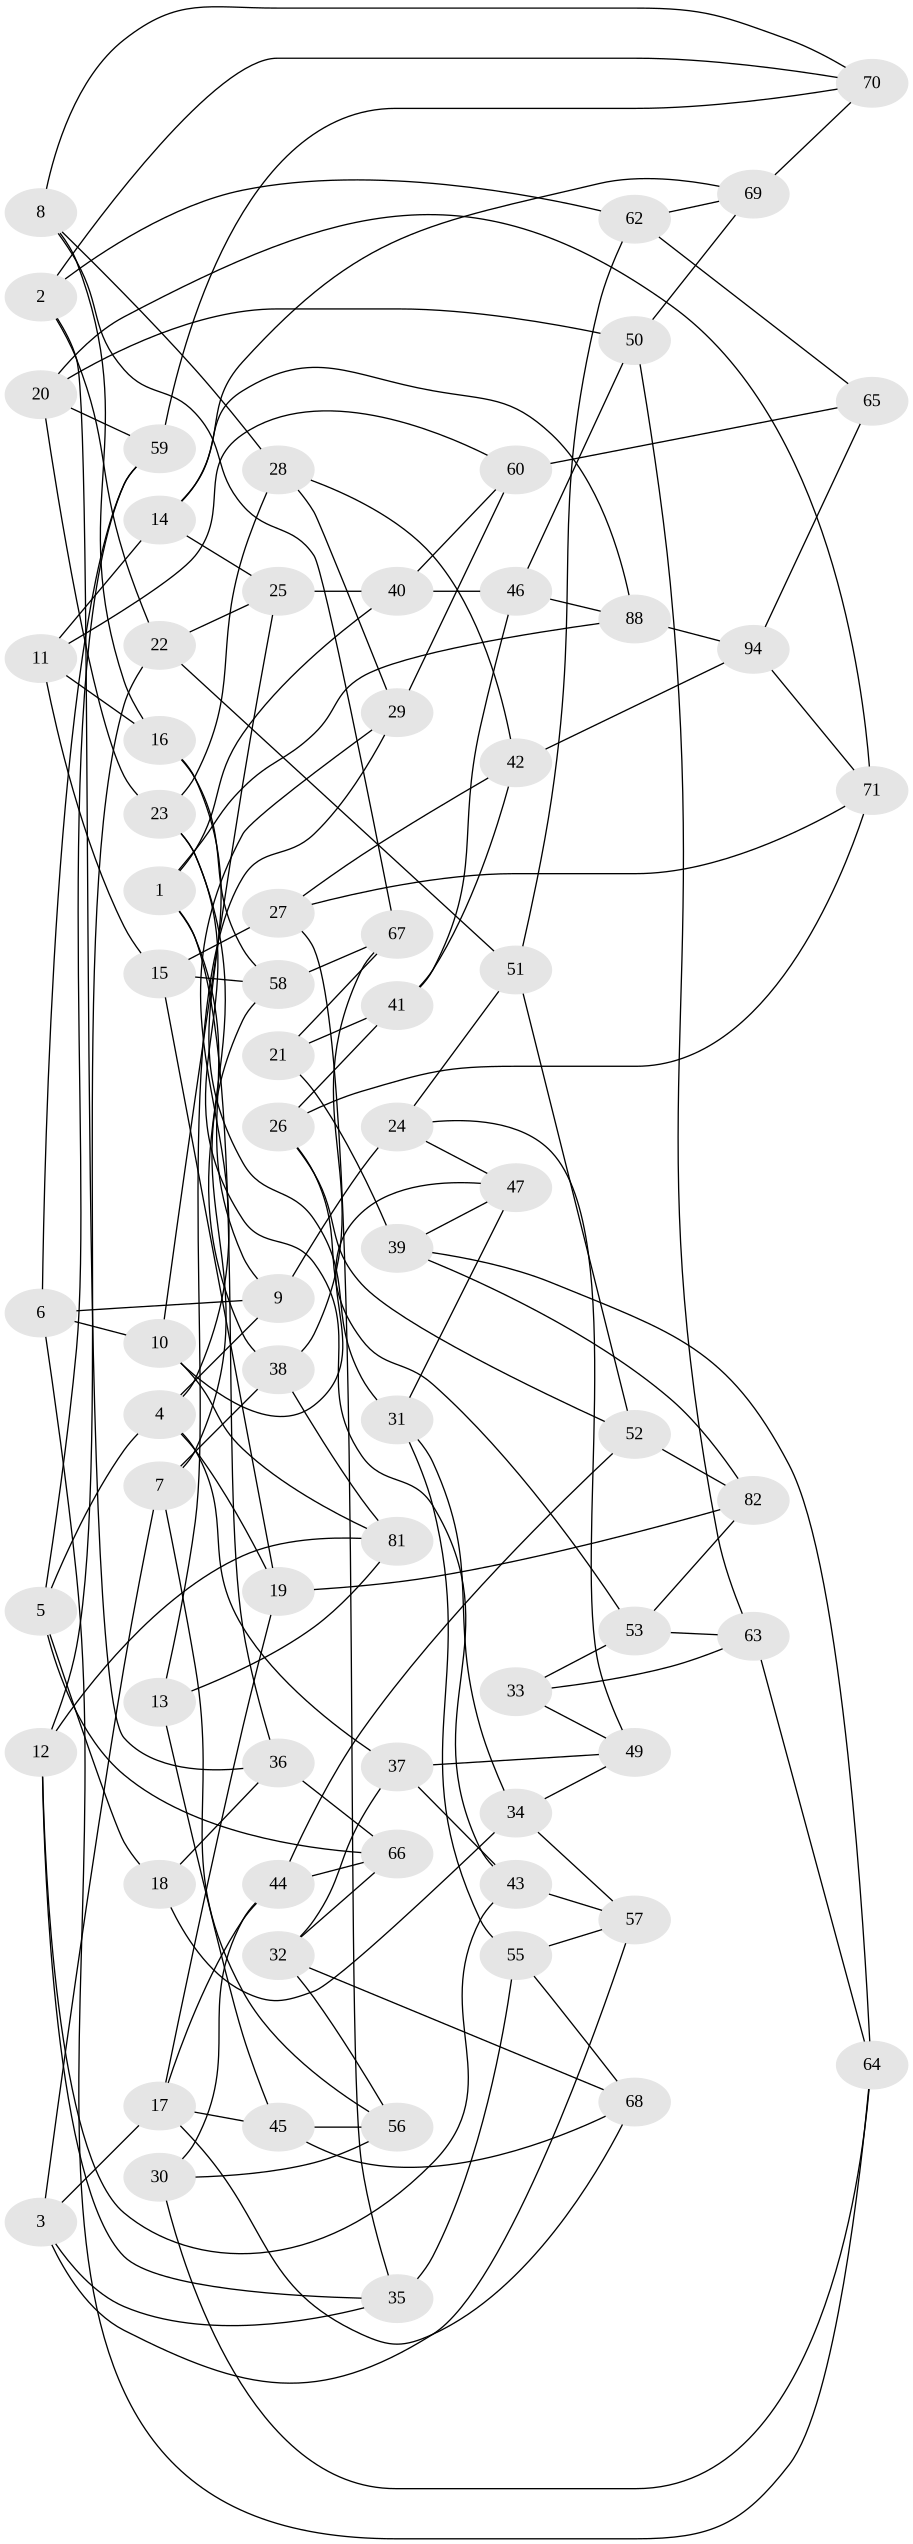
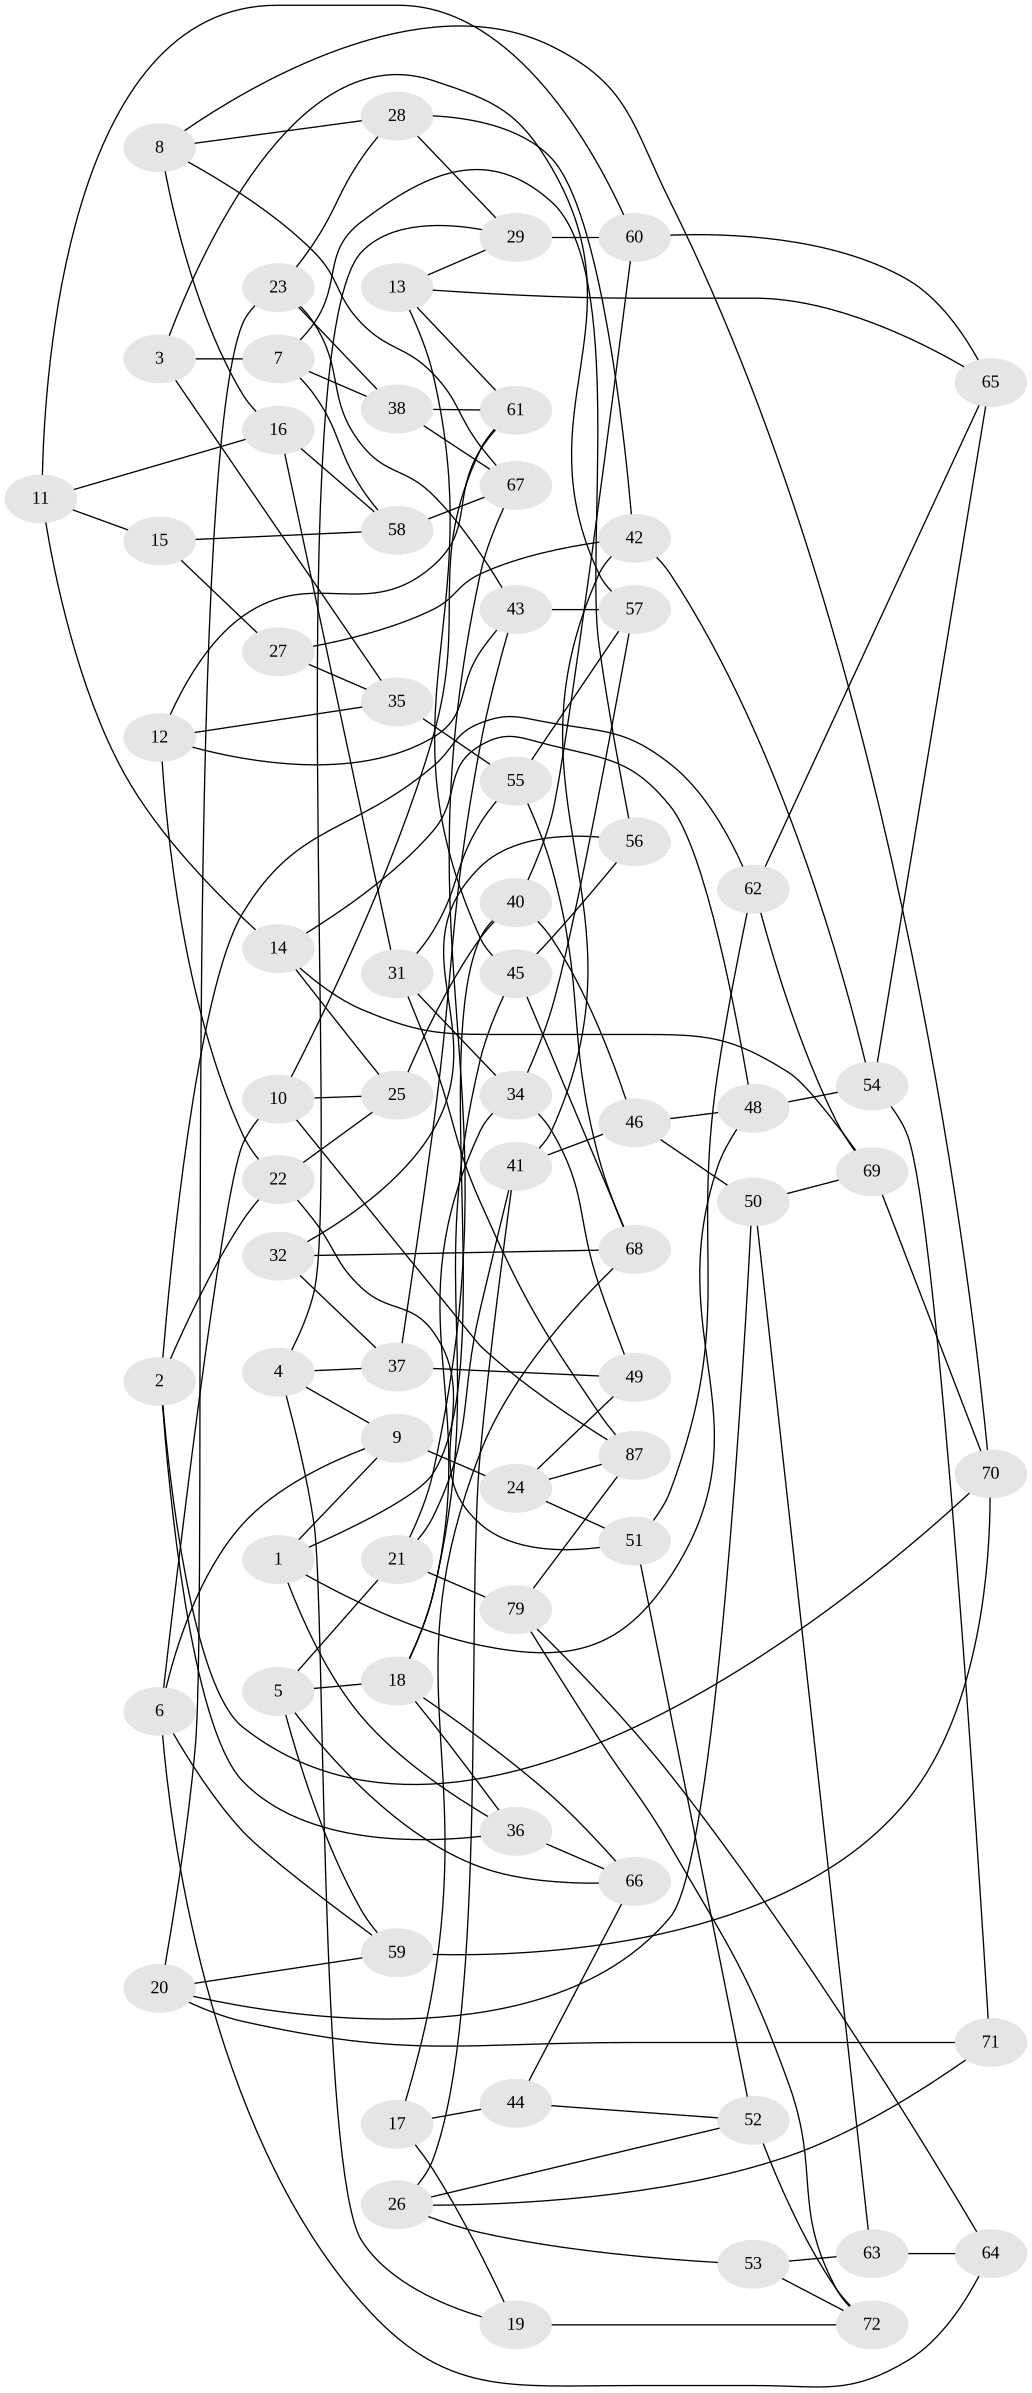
  graph {
    fontname="Liberation Serif"
    rankdir=LR
    node [color=gray90 fontname="Liberation Serif" style=filled]
    edge [fontname="Liberation Serif"]
    1
    9
    36
    40
-   48 [label=88]
+   48
    24
    66
    60
    46
-   54 [label=94]
+   54
    2
    22
    62
    70
    25
    51
    65
    69
    3
    7
    17
    35
    57
    38
    56
    58
    19
    44
    68
    55
    4
    29
    37
-   72 [label=82]
+   72
    43
    49
    5
    18
    21
    59
    45
    34
    67
-   39
+   39 [label=79]
    41
    6
    10
    64
-   47
-   61 [label=81]
+   47 [label=87]
+   61
    8
    16
    28
    31
    42
    11
    14
    15
    27
    12
    13
    71
    52
    20
    23
    50
    63
    26
    53
-   30
-   33
    32
    1 -- 9
    1 -- 36
    1 -- 40
    1 -- 48
    9 -- 24
    36 -- 66
    40 -- 60
    40 -- 46
    48 -- 54
    24 -- 51
    24 -- 49
    24 -- 47
    60 -- 65
    46 -- 48
    46 -- 50
    54 -- 65
    54 -- 71
    2 -- 36
    2 -- 22
    2 -- 62
    2 -- 70
    22 -- 25
    22 -- 51
    62 -- 65
    62 -- 69
    25 -- 40
    51 -- 62
    51 -- 52
    69 -- 70
    3 -- 7
-   3 -- 17
    3 -- 35
    3 -- 57
    7 -- 38
    7 -- 56
    7 -- 58
    17 -- 19
    17 -- 44
    17 -- 68
    35 -- 55
    38 -- 67
    38 -- 61
    58 -- 67
    19 -- 72
    44 -- 66
    44 -- 52
    55 -- 57
    55 -- 68
    4 -- 9
    4 -- 19
    4 -- 29
    4 -- 37
    29 -- 60
    37 -- 43
    37 -- 49
    43 -- 57
    5 -- 66
    5 -- 18
-   5 -- 4
+   5 -- 21
    5 -- 59
    18 -- 36
-   17 -- 45
+   18 -- 45
    18 -- 34
    21 -- 67
    21 -- 39
    21 -- 41
    59 -- 70
    45 -- 56
    45 -- 68
    34 -- 57
    34 -- 49
    39 -- 72
    39 -- 64
    39 -- 47
    41 -- 46
    41 -- 42
    6 -- 9
    6 -- 59
    6 -- 10
    6 -- 64
    10 -- 25
    10 -- 47
    10 -- 61
    8 -- 70
    8 -- 67
    8 -- 16
    8 -- 28
    16 -- 58
    16 -- 31
    28 -- 29
    28 -- 42
    31 -- 55
    31 -- 34
    31 -- 47
    42 -- 54
    11 -- 60
    11 -- 16
    11 -- 14
    11 -- 15
    14 -- 48
    14 -- 25
    14 -- 69
    15 -- 58
-   15 -- 19
    15 -- 27
    27 -- 35
    27 -- 42
-   27 -- 71
    12 -- 22
    12 -- 35
    12 -- 43
    12 -- 61
+   13 -- 65
    13 -- 29
    13 -- 45
    13 -- 61
    52 -- 72
    20 -- 59
    20 -- 71
    20 -- 23
    20 -- 50
    23 -- 38
    23 -- 43
    23 -- 28
    50 -- 69
    50 -- 63
    63 -- 64
    26 -- 41
    26 -- 71
    26 -- 52
    26 -- 53
    53 -- 72
    53 -- 63
-   30 -- 56
-   30 -- 44
-   30 -- 64
-   33 -- 49
-   33 -- 63
-   33 -- 53
-   32 -- 66
+   18 -- 66
    32 -- 56
    32 -- 68
    32 -- 37
  }
